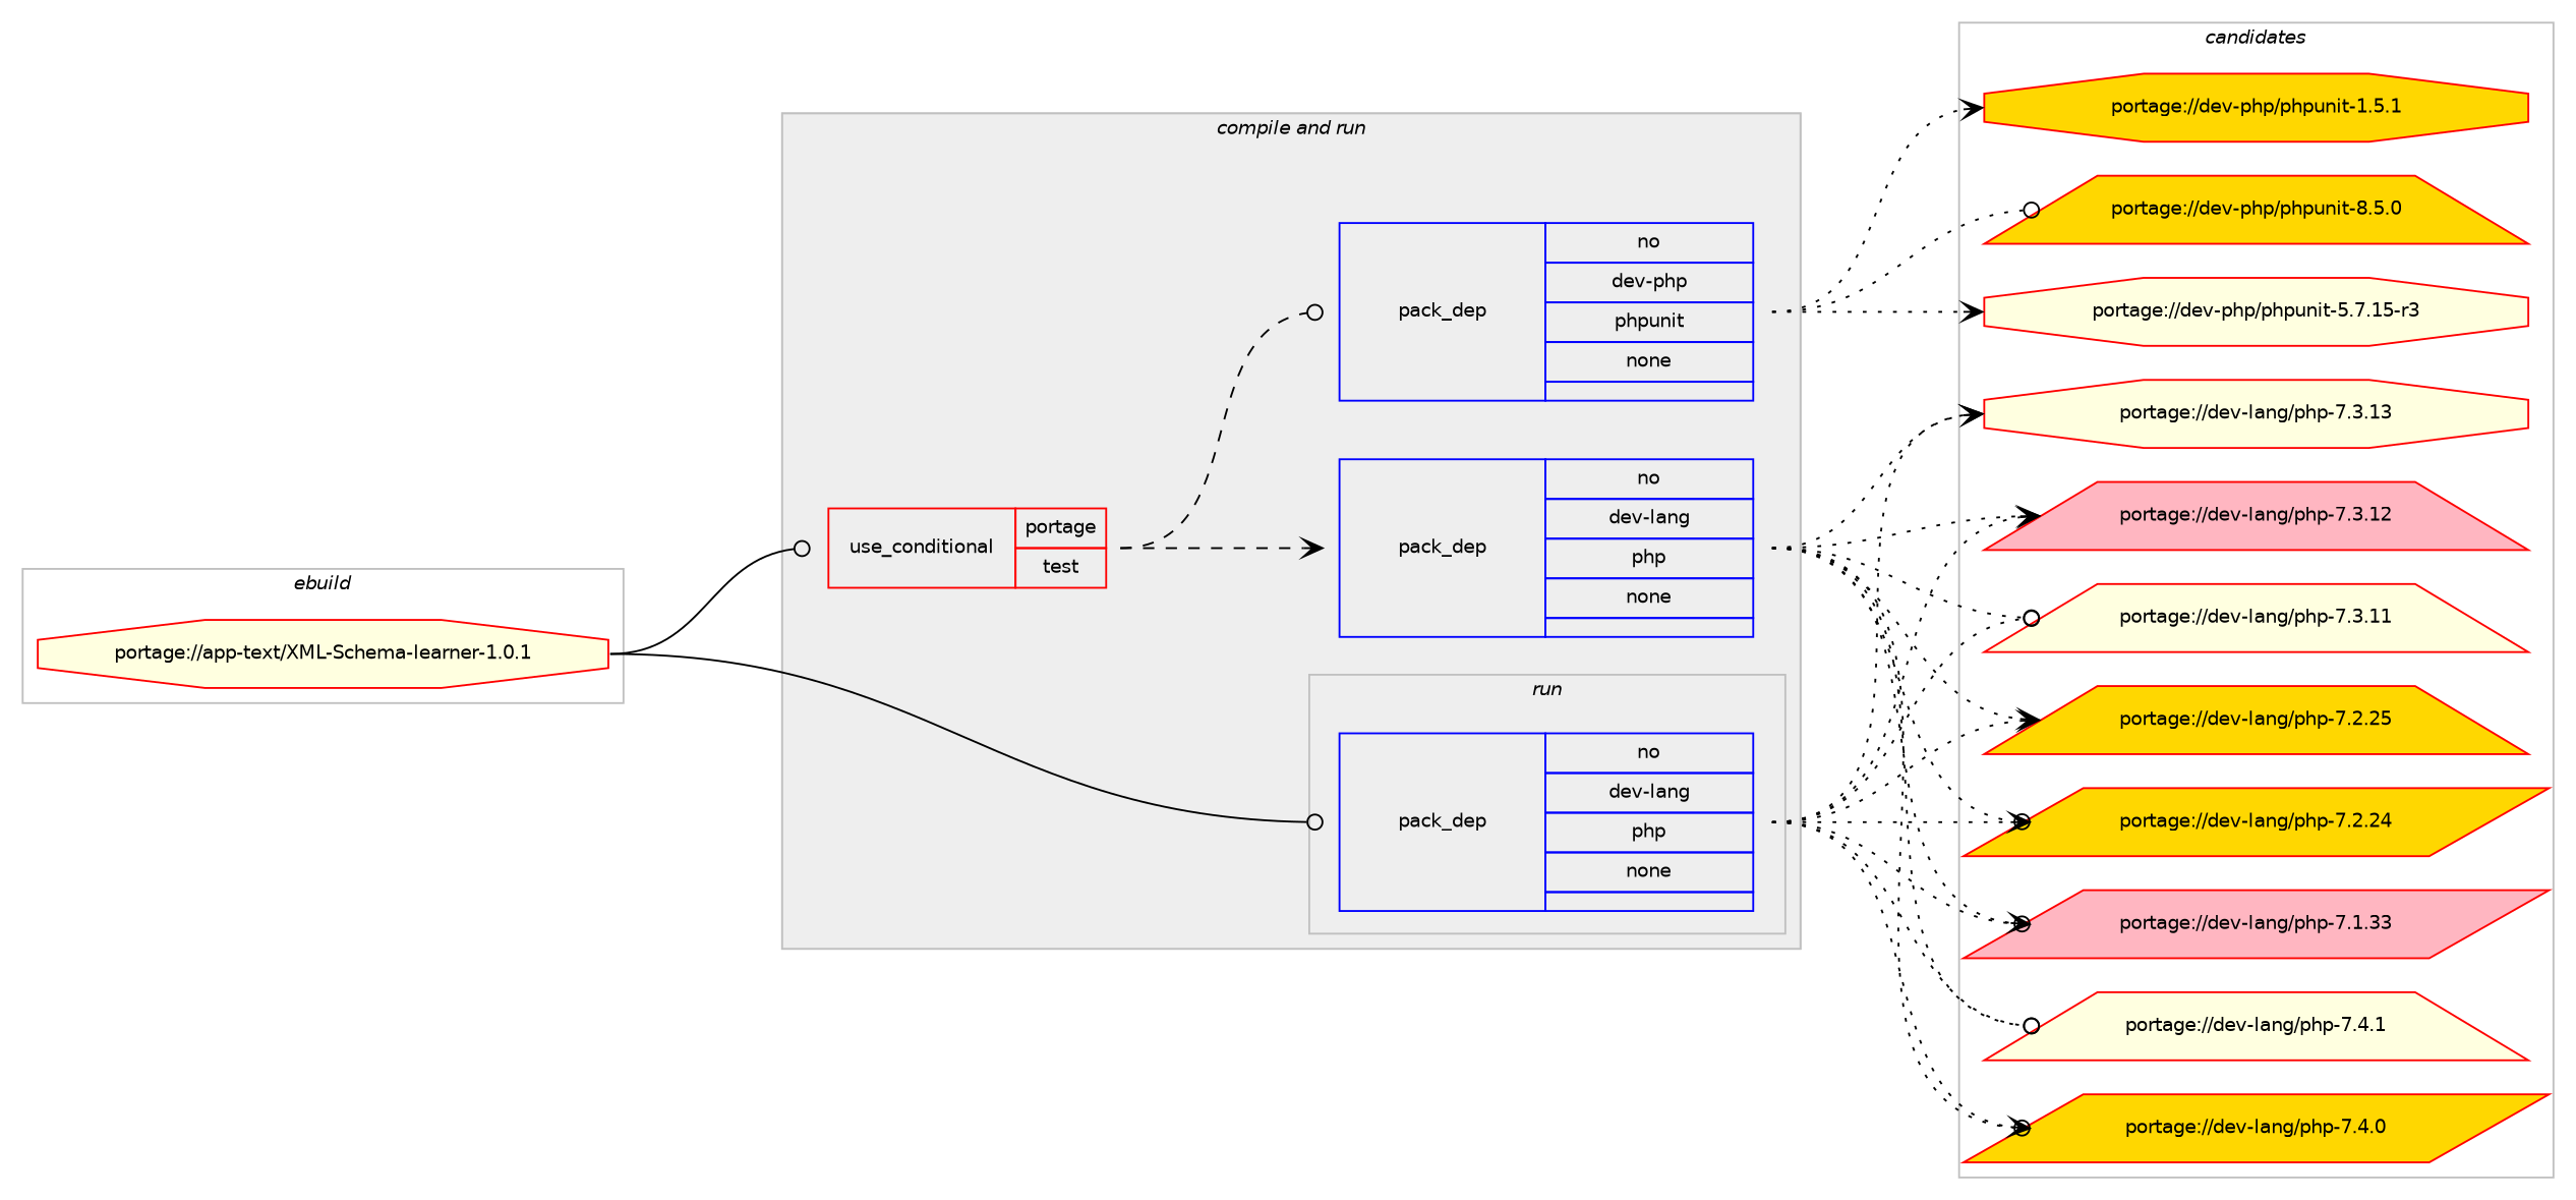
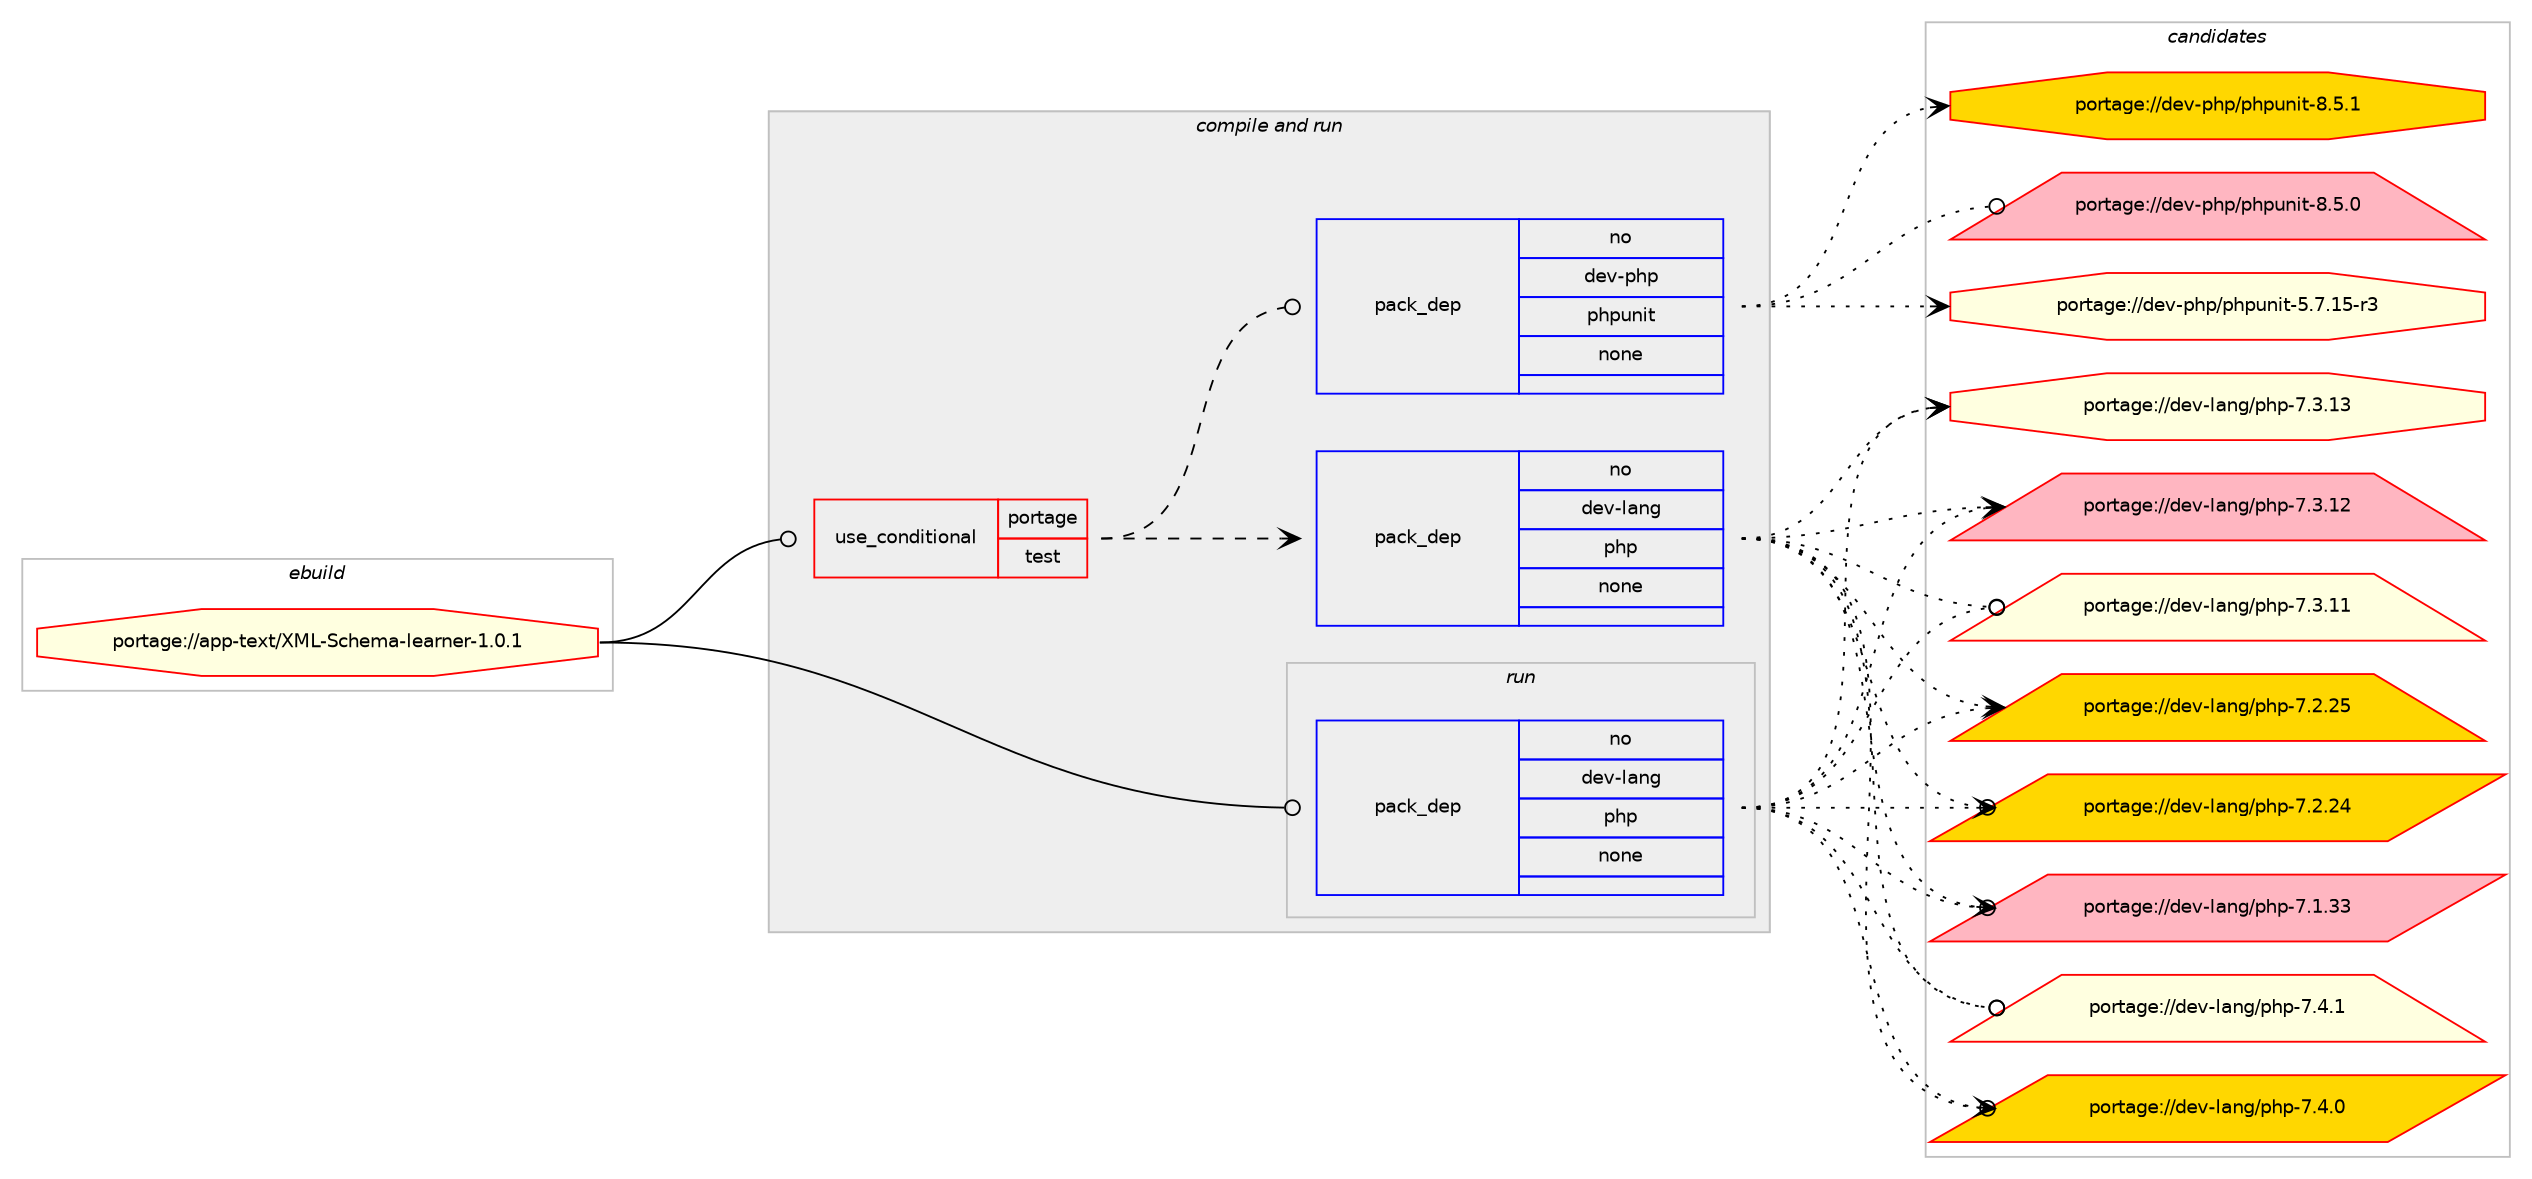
  digraph {
    compound=true
    concentrate=true
    fontname="DejaVu Sans"
    fontsize=10
    newrank=true
    rankdir=LR
    ranksep=1.5
    node [color=red fillcolor=lightyellow fontname="DejaVu Sans" fontsize=10 shape=trapezium style=filled]
    edge [arrowhead=vee fontname="DejaVu Sans" headport=w style=dotted tailport=e weight=100]
    n1 [label="portage://app-text/XML-Schema-learner-1.0.1" shape=octagon width=4]
    n2 [color=blue label=<<TABLE BORDER="0" CELLBORDER="1" CELLSPACING="0" CELLPADDING="4" WIDTH="220"><TR><TD ROWSPAN="6" CELLPADDING="30">pack_dep</TD></TR><TR><TD WIDTH="110">no</TD></TR><TR><TD>dev-lang</TD></TR><TR><TD>php</TD></TR><TR><TD>none</TD></TR><TR><TD></TD></TR></TABLE>> shape=none fillcolor="" style=""]
    n3 [color=blue label=<<TABLE BORDER="0" CELLBORDER="1" CELLSPACING="0" CELLPADDING="4" WIDTH="220"><TR><TD ROWSPAN="6" CELLPADDING="30">pack_dep</TD></TR><TR><TD WIDTH="110">no</TD></TR><TR><TD>dev-php</TD></TR><TR><TD>phpunit</TD></TR><TR><TD>none</TD></TR><TR><TD></TD></TR></TABLE>> shape=none fillcolor="" style=""]
    n4 [label=<<TABLE BORDER="0" CELLBORDER="1" CELLSPACING="0" CELLPADDING="4"><TR><TD ROWSPAN="3" CELLPADDING="10">use_conditional</TD></TR><TR><TD>portage</TD></TR><TR><TD>test</TD></TR></TABLE>> shape=none fillcolor="" style=""]
    n5 [color=blue label=<<TABLE BORDER="0" CELLBORDER="1" CELLSPACING="0" CELLPADDING="4" WIDTH="220"><TR><TD ROWSPAN="6" CELLPADDING="30">pack_dep</TD></TR><TR><TD WIDTH="110">no</TD></TR><TR><TD>dev-lang</TD></TR><TR><TD>php</TD></TR><TR><TD>none</TD></TR><TR><TD></TD></TR></TABLE>> shape=none fillcolor="" style=""]
    n6 [label="portage://dev-lang/php-7.4.1" width=4]
    n7 [fillcolor=gold label="portage://dev-lang/php-7.4.0" shape=parallelogram width=4]
    n8 [label="portage://dev-lang/php-7.3.13" shape=octagon width=4]
    n9 [fillcolor=lightpink label="portage://dev-lang/php-7.3.12" width=4]
    n10 [label="portage://dev-lang/php-7.3.11" width=4]
    n11 [fillcolor=gold label="portage://dev-lang/php-7.2.25" width=4]
    n12 [fillcolor=gold label="portage://dev-lang/php-7.2.24" shape=parallelogram width=4]
    n13 [fillcolor=lightpink label="portage://dev-lang/php-7.1.33" shape=parallelogram width=4]
-   n14 [fillcolor=gold label="portage://dev-php/phpunit-1.5.1" shape=octagon width=4]
-   n15 [fillcolor=gold label="portage://dev-php/phpunit-8.5.0" width=4]
+   n14 [fillcolor=gold label="portage://dev-php/phpunit-8.5.1" shape=octagon width=4]
+   n15 [fillcolor=lightpink label="portage://dev-php/phpunit-8.5.0" width=4]
    n16 [label="portage://dev-php/phpunit-5.7.15-r3" shape=octagon width=4]
    subgraph cluster_1 {
      color=gray
      label=<<i>dependencies</i>>
      subgraph cluster_2 {
        color=gray
        fillcolor="#eeeeee"
        label=<<i>compile</i>>
        style=filled
        subgraph sub_3 {
          color=gray
          fillcolor="#eeeeee"
          label=<<i>compile</i>>
          style=filled
          n4
          subgraph sub_4 {
            color=gray
            fillcolor="#eeeeee"
            label=<<i>compile</i>>
            style=filled
            n2
          }
          subgraph sub_5 {
            color=gray
            fillcolor="#eeeeee"
            label=<<i>compile</i>>
            style=filled
            n3
          }
        }
      }
      subgraph cluster_6 {
        color=gray
        fillcolor="#eeeeee"
        label=<<i>compile and run</i>>
        style=filled
      }
      subgraph cluster_7 {
        color=gray
        fillcolor="#eeeeee"
        label=<<i>run</i>>
        style=filled
        subgraph sub_8 {
          color=gray
          fillcolor="#eeeeee"
          label=<<i>run</i>>
          style=filled
          n5
        }
      }
    }
    subgraph cluster_9 {
      color=gray
      label=<<i>ebuild</i>>
      rank=same
      n1
    }
    subgraph cluster_10 {
      color=gray
      label=<<i>candidates</i>>
      rank=same
      subgraph sub_11 {
        color=black
        label=<<i>candidates</i>>
        nodesep=1
        rank=same
        n6
        n7
        n8
        n9
        n10
        n11
        n12
        n13
      }
      subgraph sub_12 {
        color=black
        label=<<i>candidates</i>>
        nodesep=1
        rank=same
        n14
        n15
        n16
      }
      subgraph sub_13 {
        color=black
        label=<<i>candidates</i>>
        nodesep=1
        rank=same
        n6
        n7
        n8
        n9
        n10
        n11
        n12
        n13
      }
    }
    n1 -> n4 [arrowhead=odot style=solid weight=20]
    n1 -> n5 [arrowhead=odot style=solid weight=20]
    n2 -> n6 [arrowhead=odot]
    n2 -> n7 [arrowhead=odot]
    n2 -> n8
    n2 -> n9
    n2 -> n10 [arrowhead=odot]
    n2 -> n11
    n2 -> n12 [arrowhead=odot]
    n2 -> n13
    n3 -> n14
    n3 -> n15 [arrowhead=odot]
    n3 -> n16
    n4 -> n2 [style=dashed weight=20]
    n4 -> n3 [arrowhead=odot style=dashed weight=20]
    n5 -> n6 [arrowhead=odot]
    n5 -> n7
    n5 -> n8
    n5 -> n9
    n5 -> n10 [arrowhead=odot]
    n5 -> n11
    n5 -> n12
    n5 -> n13 [arrowhead=odot]
  }
